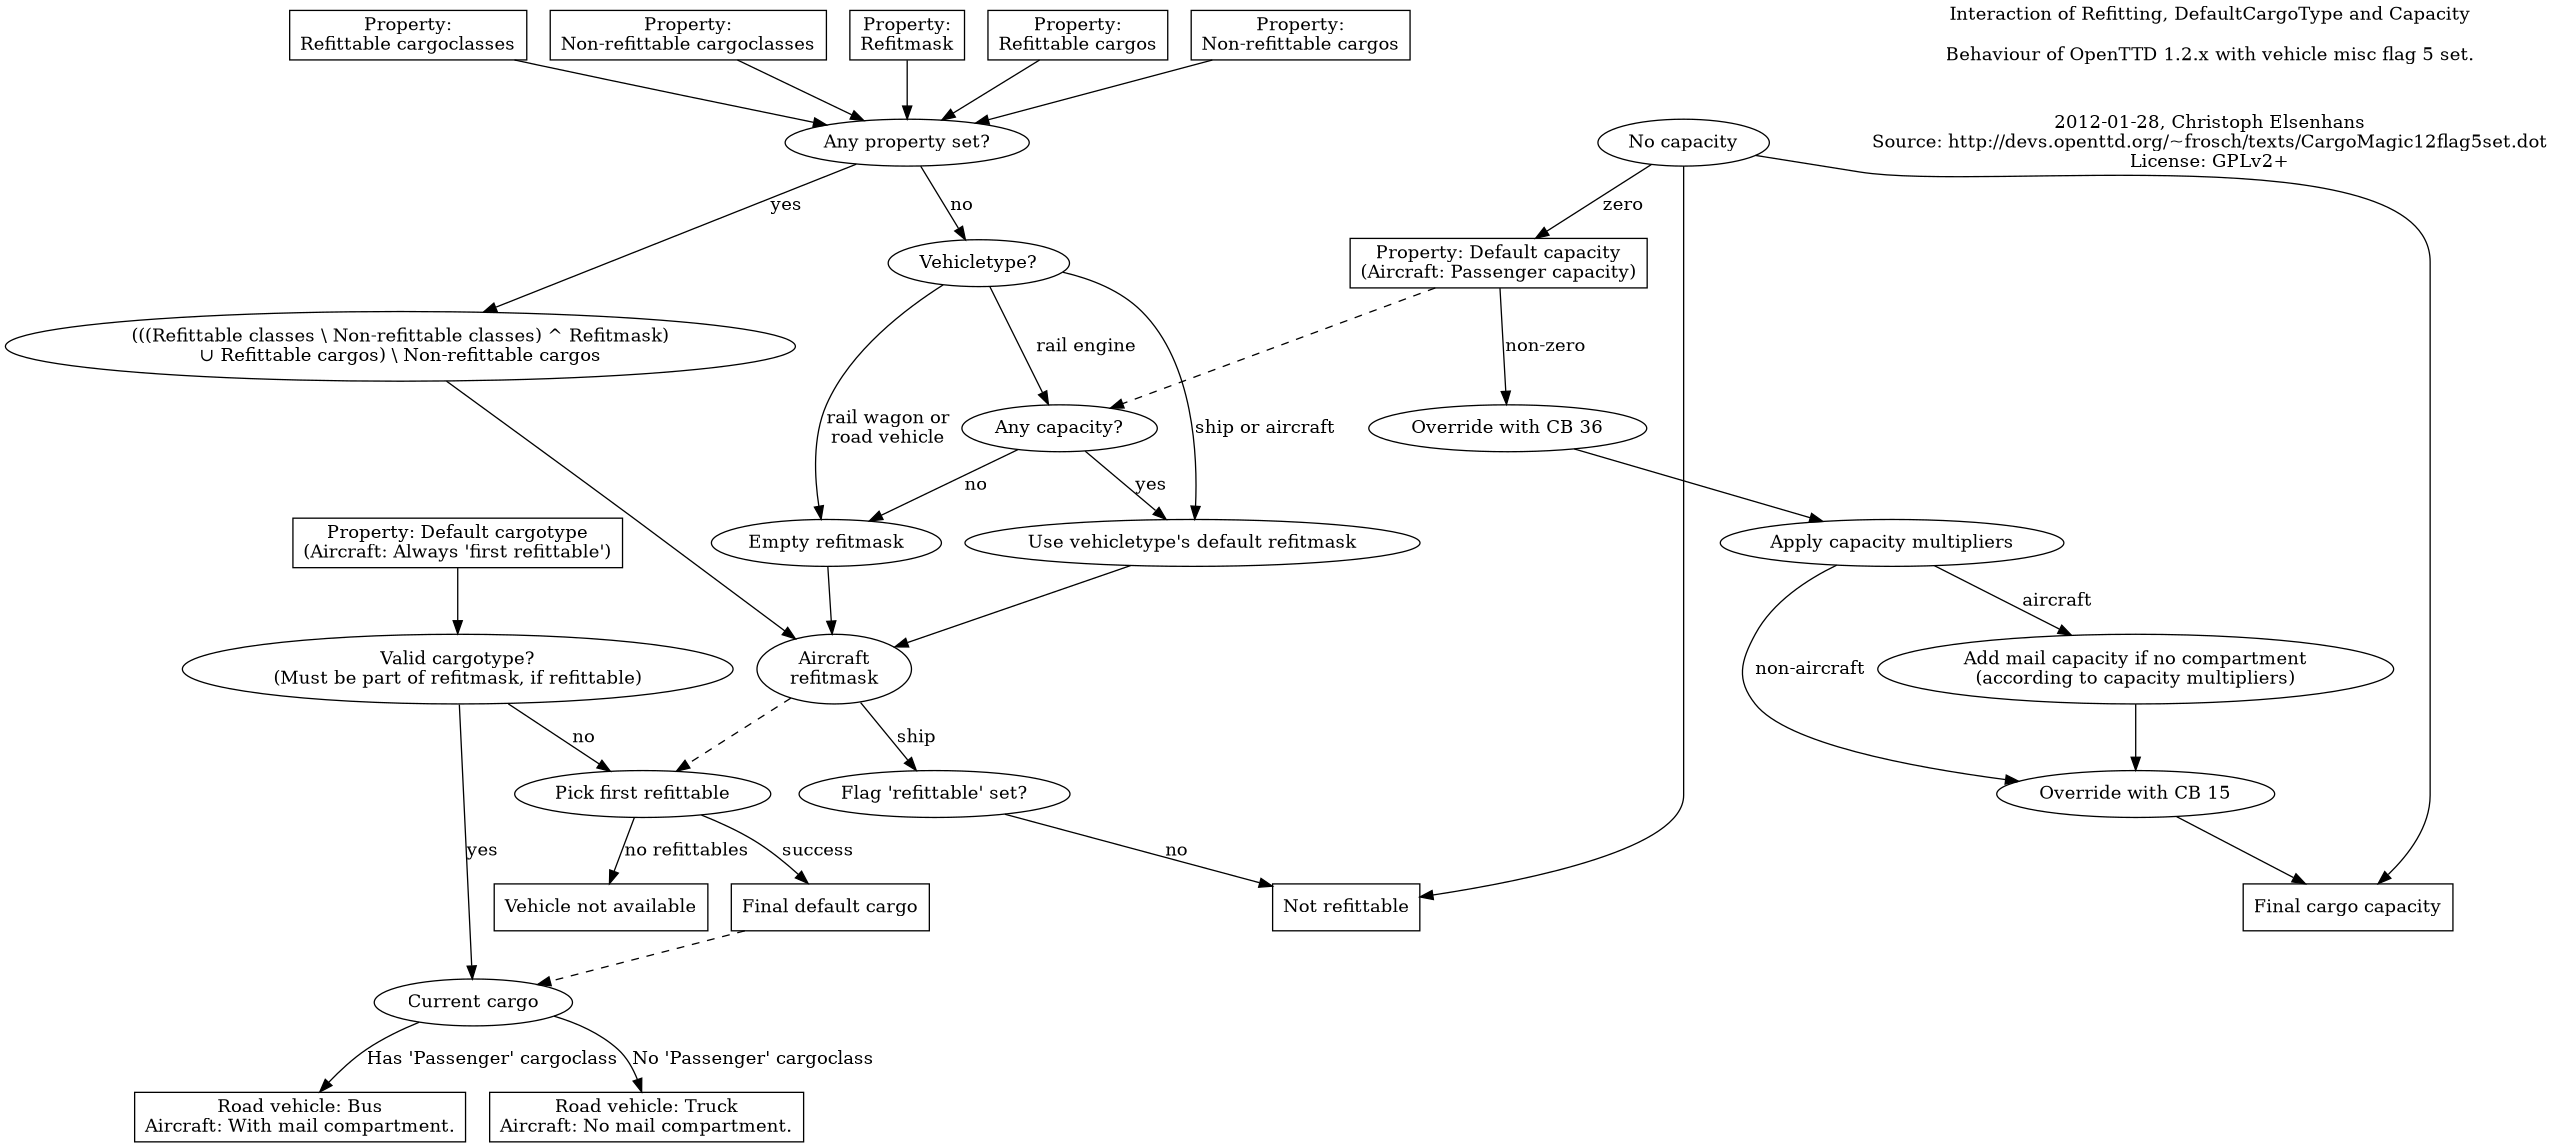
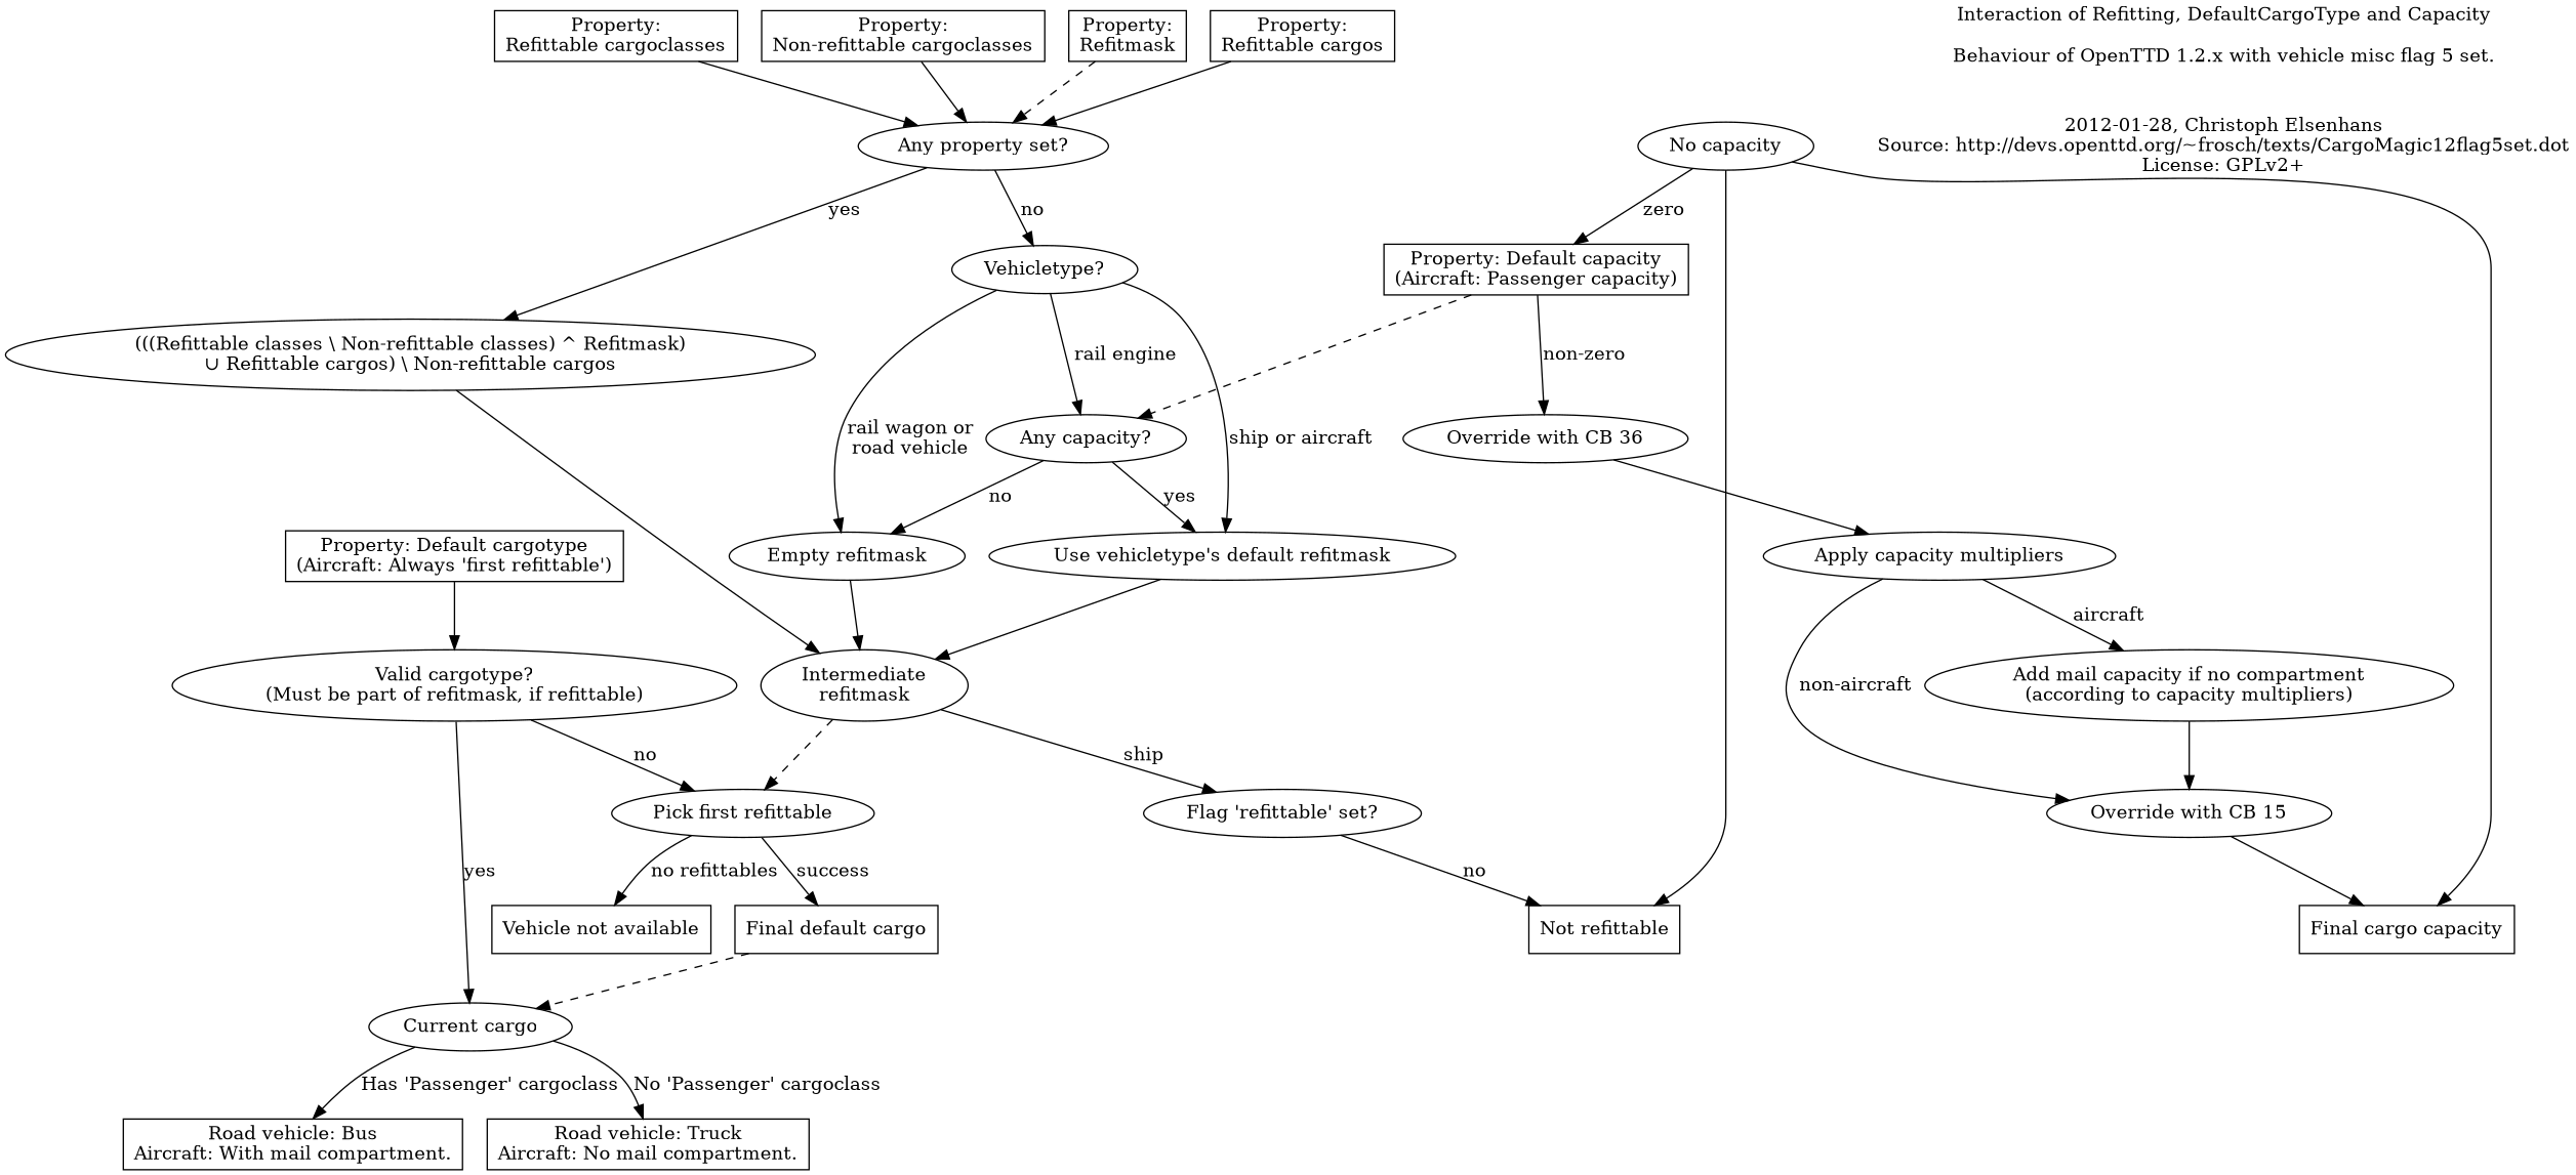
  digraph {
    n1 [label="Property: Default cargotype\n(Aircraft: Always 'first refittable')" shape=box]
    n2 [label="Valid cargotype?\n(Must be part of refitmask, if refittable)"]
    n3 [label="Current cargo"]
    n4 [label="Pick first refittable"]
    n5 [label="Property:\nRefittable cargoclasses" shape=box]
    n6 [label="Any property set?"]
    n7 [label="(((Refittable classes \\ Non-refittable classes) ^ Refitmask)\n∪ Refittable cargos) \\ Non-refittable cargos"]
    n8 [label="Vehicletype?"]
    n9 [label="Property:\nNon-refittable cargoclasses" shape=box]
    n10 [label="Property:\nRefitmask" shape=box]
    n11 [label="Property:\nRefittable cargos" shape=box]
-   n12 [label="Property:\nNon-refittable cargos" shape=box]
    n13 [label="Property: Default capacity\n(Aircraft: Passenger capacity)" shape=box]
    n14 [label="Any capacity?"]
    n15 [label="Override with CB 36"]
    n16 [label="Empty refitmask"]
    n17 [label="Use vehicletype's default refitmask"]
    n18 [label="No capacity"]
    n19 [label="Not refittable" shape=box]
    n20 [label="Final cargo capacity" shape=box]
    n21 [label="Apply capacity multipliers"]
    n22 [label="Final default cargo" shape=box]
    n23 [label="Road vehicle: Bus\nAircraft: With mail compartment." shape=box]
    n24 [label="Road vehicle: Truck\nAircraft: No mail compartment." shape=box]
    n25 [label="Vehicle not available" shape=box]
-   n26 [label="Aircraft\nrefitmask"]
+   n26 [label="Intermediate\nrefitmask"]
    n27 [label="Flag 'refittable' set?"]
    n28 [label="Override with CB 15"]
    n29 [label="Add mail capacity if no compartment\n(according to capacity multipliers)"]
    n30 [label="                                                           " shape=none]
    n31 [label="Interaction of Refitting, DefaultCargoType and Capacity\n\nBehaviour of OpenTTD 1.2.x with vehicle misc flag 5 set." margin=0 shape=none]
    n32 [label="2012-01-28, Christoph Elsenhans\nSource: http://devs.openttd.org/~frosch/texts/CargoMagic12flag5set.dot\nLicense: GPLv2+" margin=0 shape=none]
    n1 -> n2
    n2 -> n3 [label=yes]
    n2 -> n4 [label=no]
    n3 -> n23 [label="Has 'Passenger' cargoclass"]
    n3 -> n24 [label="No 'Passenger' cargoclass"]
    n4 -> n22 [label=success]
    n4 -> n25 [label="no refittables"]
    n5 -> n6
    n6 -> n7 [label=yes]
    n6 -> n8 [label=no]
    n7 -> n26
    n8 -> n14 [label="rail engine"]
    n8 -> n16 [label="rail wagon or\nroad vehicle"]
    n8 -> n17 [label="ship or aircraft"]
    n9 -> n6
-   n10 -> n6
+   n10 -> n6 [style=dashed]
    n11 -> n6
-   n12 -> n6
    n13 -> n14 [style=dashed]
    n13 -> n15 [label="non-zero"]
    n14 -> n16 [label=no]
    n14 -> n17 [label=yes]
    n15 -> n21
    n16 -> n26
    n17 -> n26
    n18 -> n13 [label=zero]
    n18 -> n19
    n18 -> n20
    n21 -> n28 [label="non-aircraft"]
    n21 -> n29 [label=aircraft]
    n22 -> n3 [style=dashed]
    n26 -> n4 [style=dashed]
    n26 -> n27 [label=ship]
    n27 -> n19 [label=no]
    n28 -> n20
    n29 -> n28
    n31 -> n32 [style=invis]
  }
